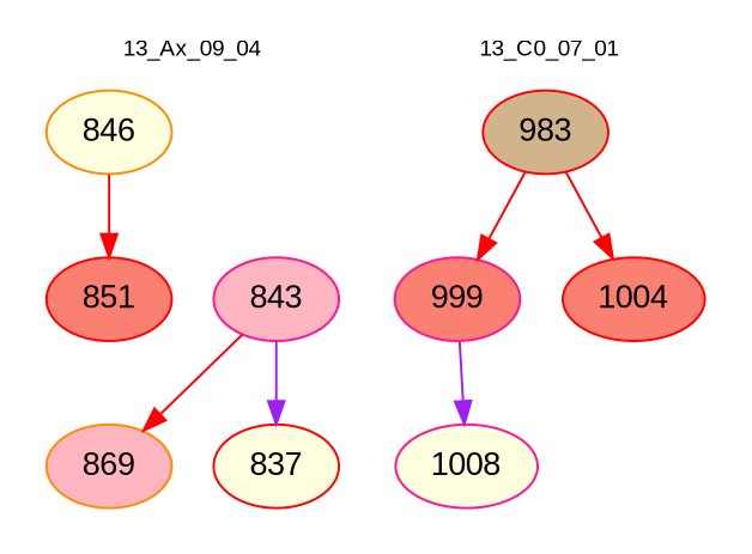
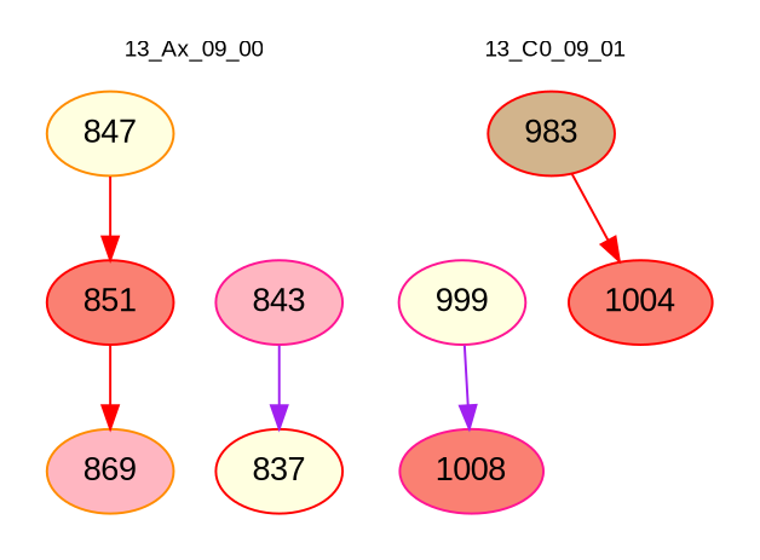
  digraph {
    fontname="Liberation Sans"
    node [color=red fillcolor=lightyellow fontname="Liberation Sans" style=filled]
    edge [color=red fontname="Liberation Sans"]
    n1 [color=deeppink fillcolor=lightpink label=843]
    n2 [label=837]
-   n3 [color=darkorange label=846]
+   n3 [color=darkorange label=847]
    n4 [color=darkorange fillcolor=lightpink label=869]
    n5 [fillcolor=salmon label=851]
    n6 [fillcolor=tan label=983]
-   n7 [color=deeppink fillcolor=salmon label=999]
+   n7 [color=deeppink label=999]
    n8 [fillcolor=salmon label=1004]
-   n9 [color=deeppink label=1008]
+   n9 [color=deeppink fillcolor=salmon label=1008]
    subgraph cluster_1 {
      color=white
      fontsize=10
-     label="13_Ax_09_04"
+     label="13_Ax_09_00"
      n1
      n2
      n3
      n4
      n5
    }
    subgraph cluster_2 {
      color=white
      fontsize=10
-     label="13_C0_07_01"
+     label="13_C0_09_01"
      n6
      n7
      n8
      n9
    }
    n1 -> n2 [color=purple]
-   n1 -> n4
+   n5 -> n4
    n3 -> n5
-   n6 -> n7
    n6 -> n8
    n7 -> n9 [color=purple]
  }
